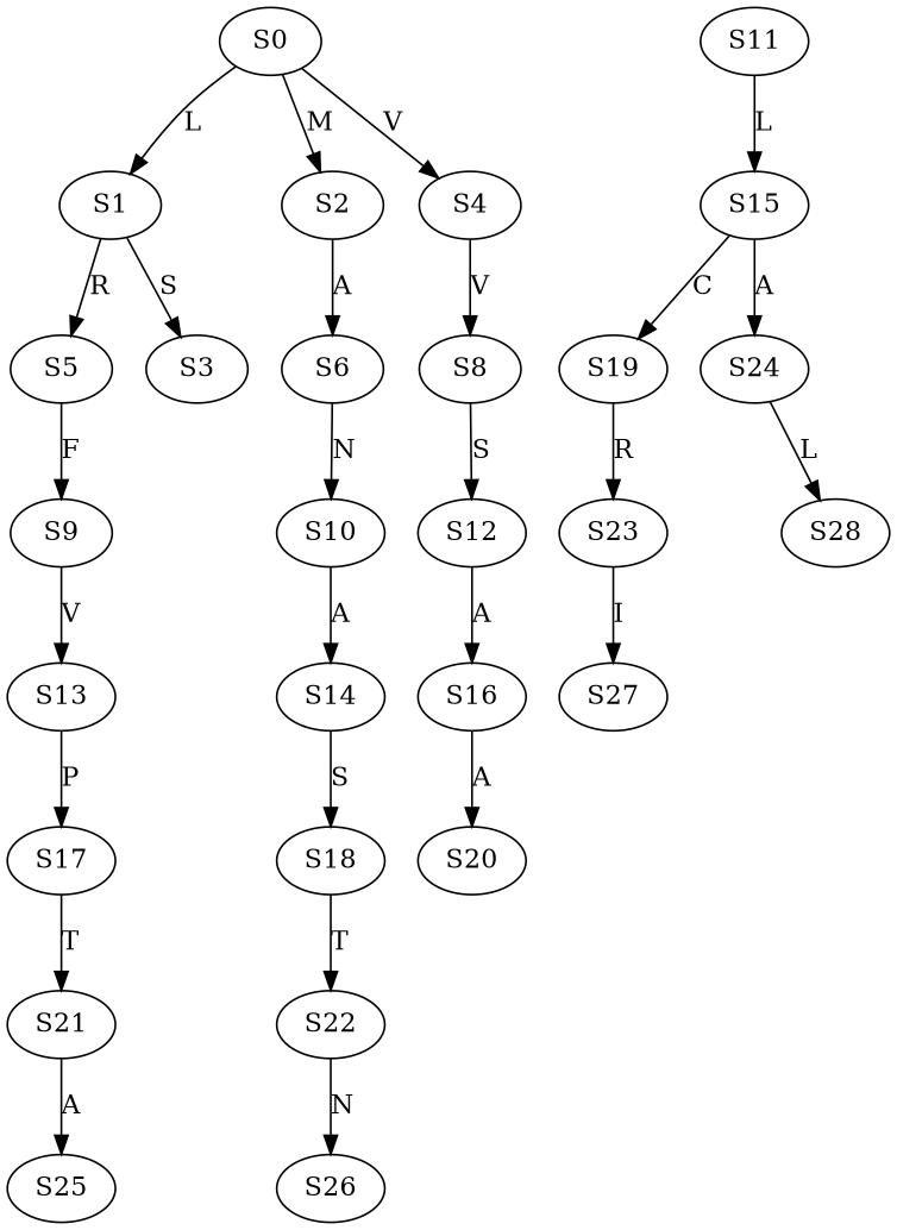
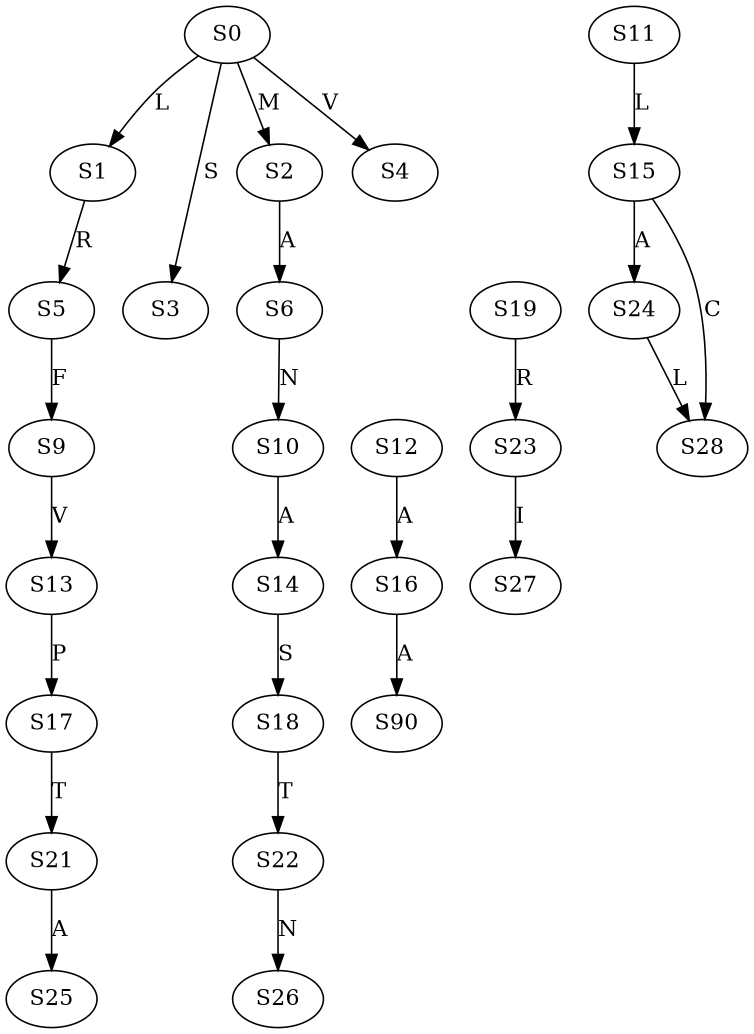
  strict digraph {
    S0
    S1
    S2
    S3
    S4
    S5
    S6
-   S8
    S9
    S10
    S12
    S13
    S14
    S11
    S15
    S16
    S17
    S18
    S19
    S24
-   S20
+   S20 [label=S90]
    S21
    S22
    S23
    S25
    S26
    S27
    S28
    S0 -> S1 [label=L]
    S0 -> S2 [label=M]
-   S1 -> S3 [label=S]
+   S0 -> S3 [label=S]
    S0 -> S4 [label=V]
    S1 -> S5 [label=R]
    S2 -> S6 [label=A]
-   S4 -> S8 [label=V]
    S5 -> S9 [label=F]
    S6 -> S10 [label=N]
-   S8 -> S12 [label=S]
    S9 -> S13 [label=V]
    S10 -> S14 [label=A]
    S12 -> S16 [label=A]
    S13 -> S17 [label=P]
    S14 -> S18 [label=S]
    S11 -> S15 [label=L]
-   S15 -> S19 [label=C]
+   S15 -> S28 [label=C]
    S15 -> S24 [label=A]
    S16 -> S20 [label=A]
    S17 -> S21 [label=T]
    S18 -> S22 [label=T]
    S19 -> S23 [label=R]
    S24 -> S28 [label=L]
    S21 -> S25 [label=A]
    S22 -> S26 [label=N]
    S23 -> S27 [label=I]
  }
